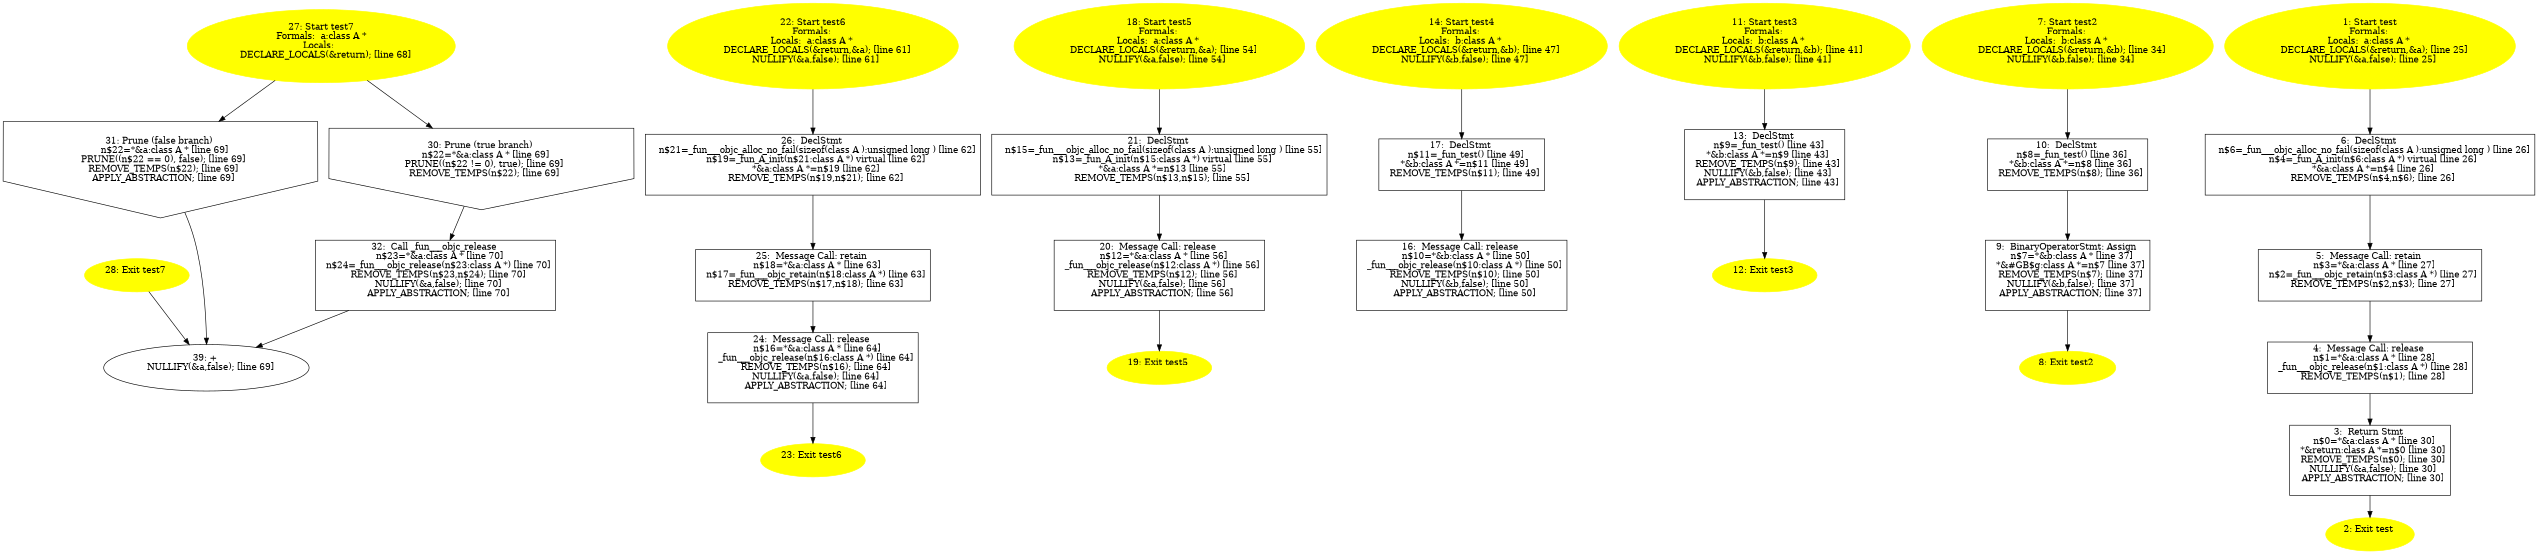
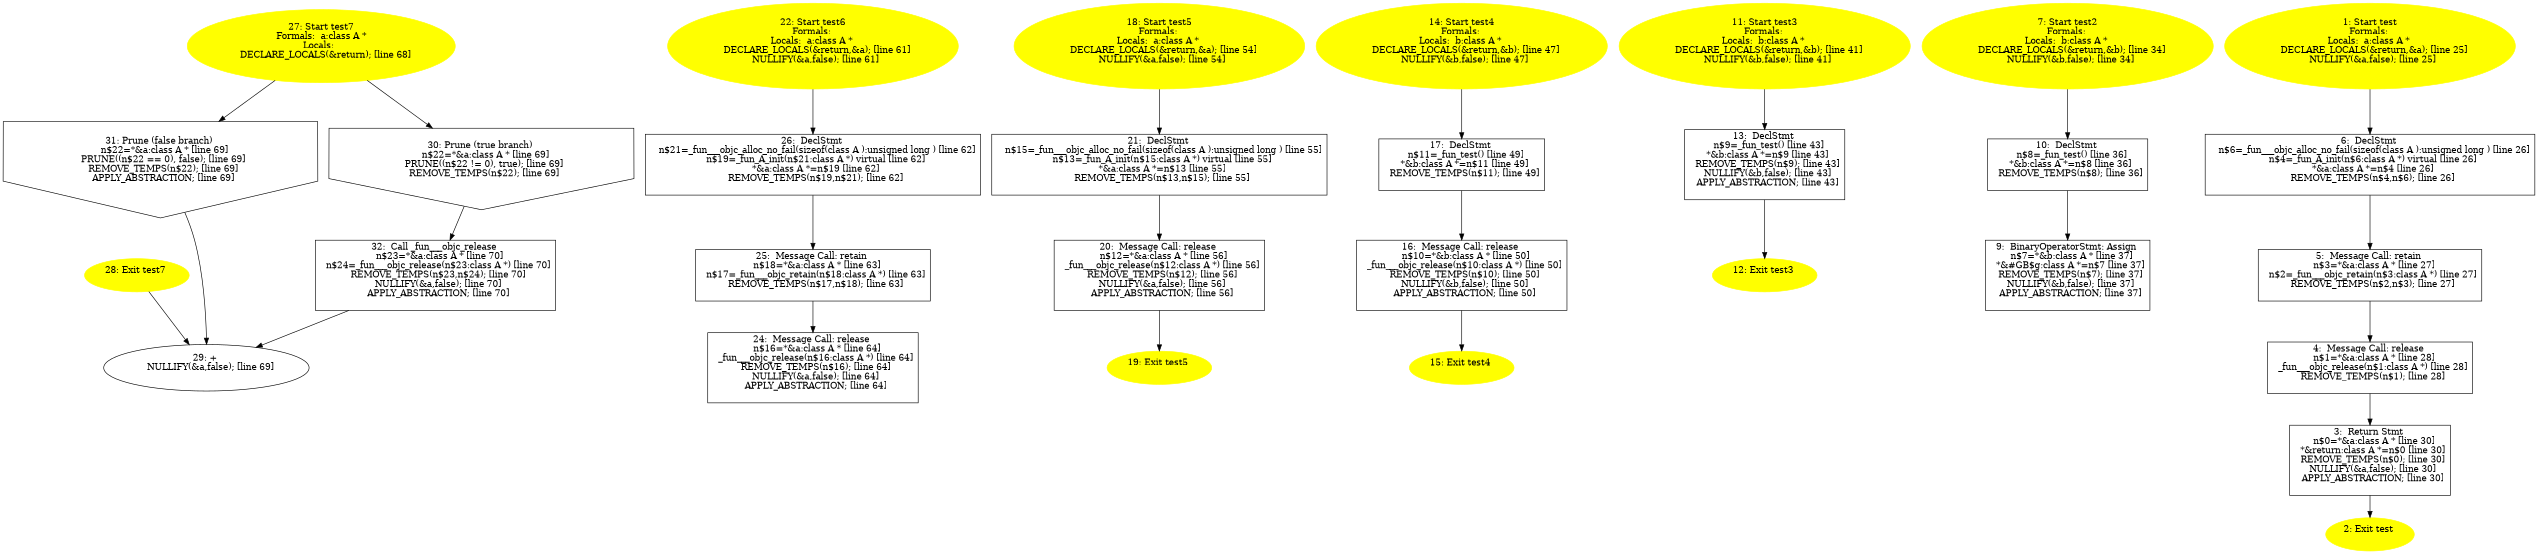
  digraph {
    n1 [label="32:  Call _fun___objc_release \n   n$23=*&a:class A * [line 70]\n  n$24=_fun___objc_release(n$23:class A *) [line 70]\n  REMOVE_TEMPS(n$23,n$24); [line 70]\n  NULLIFY(&a,false); [line 70]\n  APPLY_ABSTRACTION; [line 70]\n " shape=box]
-   n2 [label="39: + \n   NULLIFY(&a,false); [line 69]\n "]
+   n2 [label="29: + \n   NULLIFY(&a,false); [line 69]\n "]
    n3 [color=yellow label="28: Exit test7 \n  " style=filled]
    n4 [label="31: Prune (false branch) \n   n$22=*&a:class A * [line 69]\n  PRUNE((n$22 == 0), false); [line 69]\n  REMOVE_TEMPS(n$22); [line 69]\n  APPLY_ABSTRACTION; [line 69]\n " shape=invhouse]
    n5 [label="30: Prune (true branch) \n   n$22=*&a:class A * [line 69]\n  PRUNE((n$22 != 0), true); [line 69]\n  REMOVE_TEMPS(n$22); [line 69]\n " shape=invhouse]
    n6 [color=yellow label="27: Start test7\nFormals:  a:class A *\nLocals:  \n   DECLARE_LOCALS(&return); [line 68]\n " style=filled]
    n7 [label="26:  DeclStmt \n   n$21=_fun___objc_alloc_no_fail(sizeof(class A ):unsigned long ) [line 62]\n  n$19=_fun_A_init(n$21:class A *) virtual [line 62]\n  *&a:class A *=n$19 [line 62]\n  REMOVE_TEMPS(n$19,n$21); [line 62]\n " shape=box]
    n8 [label="25:  Message Call: retain \n   n$18=*&a:class A * [line 63]\n  n$17=_fun___objc_retain(n$18:class A *) [line 63]\n  REMOVE_TEMPS(n$17,n$18); [line 63]\n " shape=box]
    n9 [label="24:  Message Call: release \n   n$16=*&a:class A * [line 64]\n  _fun___objc_release(n$16:class A *) [line 64]\n  REMOVE_TEMPS(n$16); [line 64]\n  NULLIFY(&a,false); [line 64]\n  APPLY_ABSTRACTION; [line 64]\n " shape=box]
-   n10 [color=yellow label="23: Exit test6 \n  " style=filled]
    n11 [color=yellow label="22: Start test6\nFormals: \nLocals:  a:class A * \n   DECLARE_LOCALS(&return,&a); [line 61]\n  NULLIFY(&a,false); [line 61]\n " style=filled]
    n12 [label="21:  DeclStmt \n   n$15=_fun___objc_alloc_no_fail(sizeof(class A ):unsigned long ) [line 55]\n  n$13=_fun_A_init(n$15:class A *) virtual [line 55]\n  *&a:class A *=n$13 [line 55]\n  REMOVE_TEMPS(n$13,n$15); [line 55]\n " shape=box]
    n13 [label="20:  Message Call: release \n   n$12=*&a:class A * [line 56]\n  _fun___objc_release(n$12:class A *) [line 56]\n  REMOVE_TEMPS(n$12); [line 56]\n  NULLIFY(&a,false); [line 56]\n  APPLY_ABSTRACTION; [line 56]\n " shape=box]
    n14 [color=yellow label="19: Exit test5 \n  " style=filled]
    n15 [color=yellow label="18: Start test5\nFormals: \nLocals:  a:class A * \n   DECLARE_LOCALS(&return,&a); [line 54]\n  NULLIFY(&a,false); [line 54]\n " style=filled]
    n16 [label="17:  DeclStmt \n   n$11=_fun_test() [line 49]\n  *&b:class A *=n$11 [line 49]\n  REMOVE_TEMPS(n$11); [line 49]\n " shape=box]
    n17 [label="16:  Message Call: release \n   n$10=*&b:class A * [line 50]\n  _fun___objc_release(n$10:class A *) [line 50]\n  REMOVE_TEMPS(n$10); [line 50]\n  NULLIFY(&b,false); [line 50]\n  APPLY_ABSTRACTION; [line 50]\n " shape=box]
+   n18 [color=yellow label="15: Exit test4 \n  " style=filled]
    n19 [color=yellow label="14: Start test4\nFormals: \nLocals:  b:class A * \n   DECLARE_LOCALS(&return,&b); [line 47]\n  NULLIFY(&b,false); [line 47]\n " style=filled]
    n20 [label="13:  DeclStmt \n   n$9=_fun_test() [line 43]\n  *&b:class A *=n$9 [line 43]\n  REMOVE_TEMPS(n$9); [line 43]\n  NULLIFY(&b,false); [line 43]\n  APPLY_ABSTRACTION; [line 43]\n " shape=box]
    n21 [color=yellow label="12: Exit test3 \n  " style=filled]
    n22 [color=yellow label="11: Start test3\nFormals: \nLocals:  b:class A * \n   DECLARE_LOCALS(&return,&b); [line 41]\n  NULLIFY(&b,false); [line 41]\n " style=filled]
    n23 [label="10:  DeclStmt \n   n$8=_fun_test() [line 36]\n  *&b:class A *=n$8 [line 36]\n  REMOVE_TEMPS(n$8); [line 36]\n " shape=box]
    n24 [label="9:  BinaryOperatorStmt: Assign \n   n$7=*&b:class A * [line 37]\n  *&#GB$g:class A *=n$7 [line 37]\n  REMOVE_TEMPS(n$7); [line 37]\n  NULLIFY(&b,false); [line 37]\n  APPLY_ABSTRACTION; [line 37]\n " shape=box]
-   n25 [color=yellow label="8: Exit test2 \n  " style=filled]
    n26 [color=yellow label="7: Start test2\nFormals: \nLocals:  b:class A * \n   DECLARE_LOCALS(&return,&b); [line 34]\n  NULLIFY(&b,false); [line 34]\n " style=filled]
    n27 [label="6:  DeclStmt \n   n$6=_fun___objc_alloc_no_fail(sizeof(class A ):unsigned long ) [line 26]\n  n$4=_fun_A_init(n$6:class A *) virtual [line 26]\n  *&a:class A *=n$4 [line 26]\n  REMOVE_TEMPS(n$4,n$6); [line 26]\n " shape=box]
    n28 [label="5:  Message Call: retain \n   n$3=*&a:class A * [line 27]\n  n$2=_fun___objc_retain(n$3:class A *) [line 27]\n  REMOVE_TEMPS(n$2,n$3); [line 27]\n " shape=box]
    n29 [label="4:  Message Call: release \n   n$1=*&a:class A * [line 28]\n  _fun___objc_release(n$1:class A *) [line 28]\n  REMOVE_TEMPS(n$1); [line 28]\n " shape=box]
    n30 [label="3:  Return Stmt \n   n$0=*&a:class A * [line 30]\n  *&return:class A *=n$0 [line 30]\n  REMOVE_TEMPS(n$0); [line 30]\n  NULLIFY(&a,false); [line 30]\n  APPLY_ABSTRACTION; [line 30]\n " shape=box]
    n31 [color=yellow label="2: Exit test \n  " style=filled]
    n32 [color=yellow label="1: Start test\nFormals: \nLocals:  a:class A * \n   DECLARE_LOCALS(&return,&a); [line 25]\n  NULLIFY(&a,false); [line 25]\n " style=filled]
    n1 -> n2
    n3 -> n2
    n4 -> n2
    n5 -> n1
    n6 -> n4
    n6 -> n5
    n7 -> n8
    n8 -> n9
-   n9 -> n10
    n11 -> n7
    n12 -> n13
    n13 -> n14
    n15 -> n12
    n16 -> n17
+   n17 -> n18
    n19 -> n16
    n20 -> n21
    n22 -> n20
    n23 -> n24
-   n24 -> n25
    n26 -> n23
    n27 -> n28
    n28 -> n29
    n29 -> n30
    n30 -> n31
    n32 -> n27
  }
